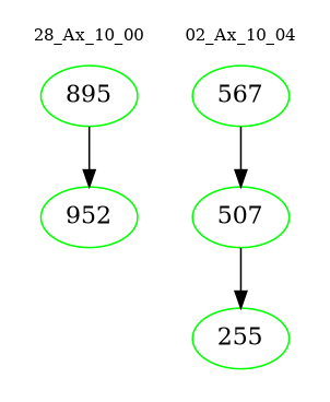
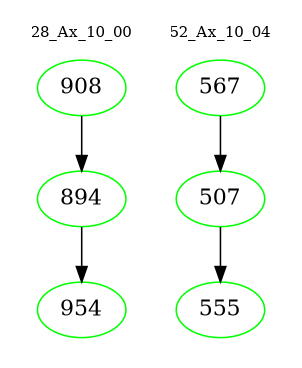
  digraph {
    node [color=green]
    edge [color=black]
-   n2 [label=895]
-   n3 [label=952]
+   n1 [label=908]
+   n2 [label=894]
+   n3 [label=954]
    n4 [label=567]
    n5 [label=507]
-   n6 [label=255]
+   n6 [label=555]
    subgraph cluster_1 {
      color=white
      fontsize=10
      label="28_Ax_10_00"
+     n1
      n2
      n3
    }
    subgraph cluster_2 {
      color=white
      fontsize=10
-     label="02_Ax_10_04"
+     label="52_Ax_10_04"
      n4
      n5
      n6
    }
+   n1 -> n2
    n2 -> n3
    n4 -> n5
    n5 -> n6
  }
